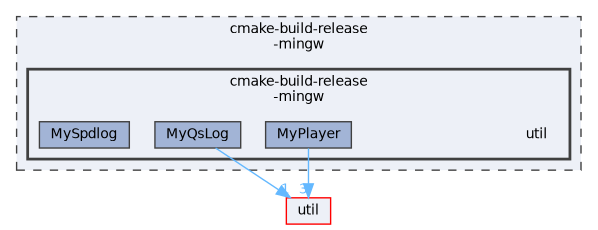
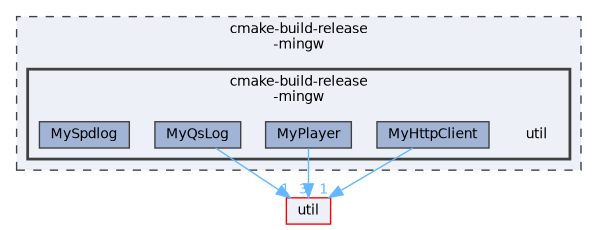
  digraph {
    compound=true
    node [fontname=Helvetica fontsize=10 shape=box color=grey25 fillcolor="#a2b4d6" style=filled]
    edge [color=steelblue1 fontcolor=steelblue1 fontname=Helvetica fontsize=10 headlabel=1 labeldistance=1.5 labelfontname=Helvetica labelfontsize=10]
    n1 [height=0.2 label=util shape=plaintext width=0.4 color="" fillcolor="" style=""]
+   n2 [height=0.2 label=MyHttpClient width=0.4]
    n3 [height=0.2 label=MyPlayer width=0.4]
    n4 [height=0.2 label=MyQsLog width=0.4]
    n5 [height=0.2 label=MySpdlog width=0.4]
    n6 [color=red fillcolor="#edf0f7" height=0.2 label=util width=0.4]
    subgraph cluster_1 {
      bgcolor="#edf0f7"
      fontname=Helvetica
      fontsize=10
      label="cmake-build-release\l-mingw"
      pencolor=grey25
      style="filled,dashed"
      subgraph cluster_2 {
        bgcolor="#edf0f7"
        fontname=Helvetica
        fontsize=10
        label="cmake-build-release\l-mingw"
        pencolor=grey25
        style="filled,bold"
        n1
+       n2
        n3
        n4
        n5
      }
    }
+   n2 -> n6
    n3 -> n6 [headlabel=3]
    n4 -> n6
  }
